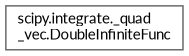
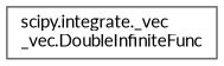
  digraph {
    rankdir=TB
    fontname=Lato
-   n1 [color=grey40 fillcolor=white fontname=Lato fontsize=10 height=0.2 label="scipy.integrate._quad\l_vec.DoubleInfiniteFunc" shape=box style=filled width=0.4]
+   n1 [color=grey40 fillcolor=white fontname=Lato fontsize=10 height=0.2 label="scipy.integrate._vec\l_vec.DoubleInfiniteFunc" shape=box style=filled width=0.4]
  }
